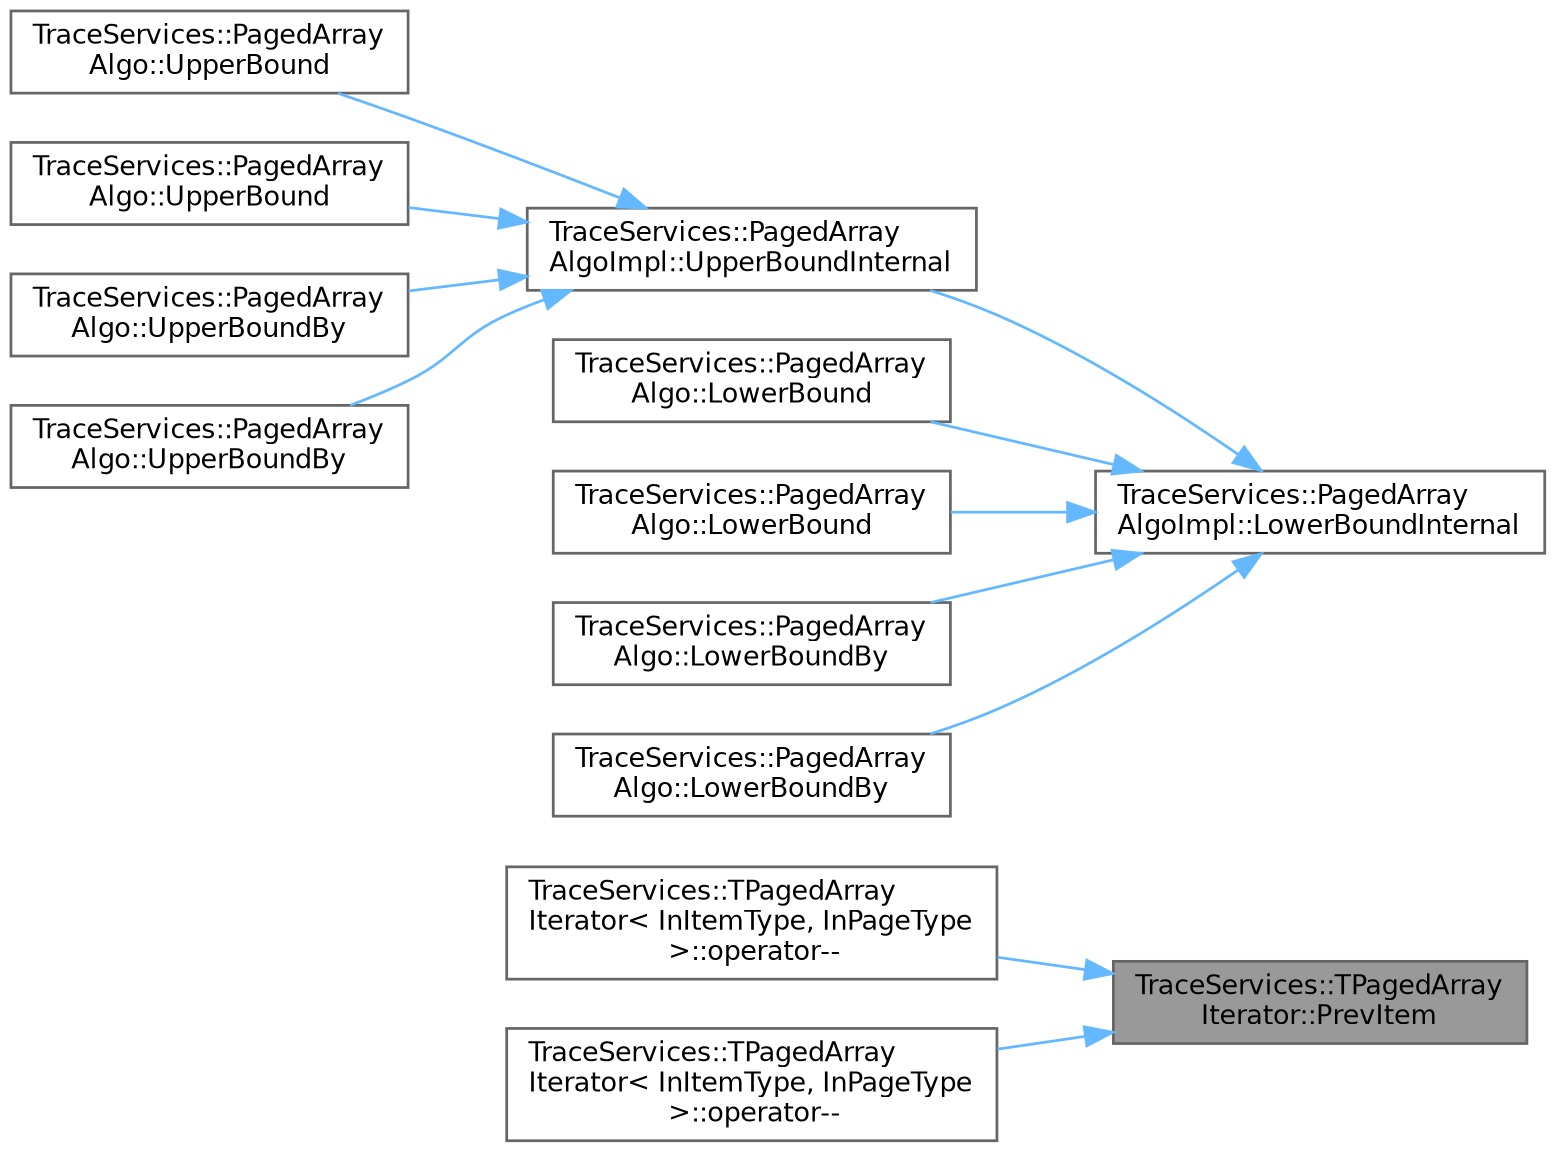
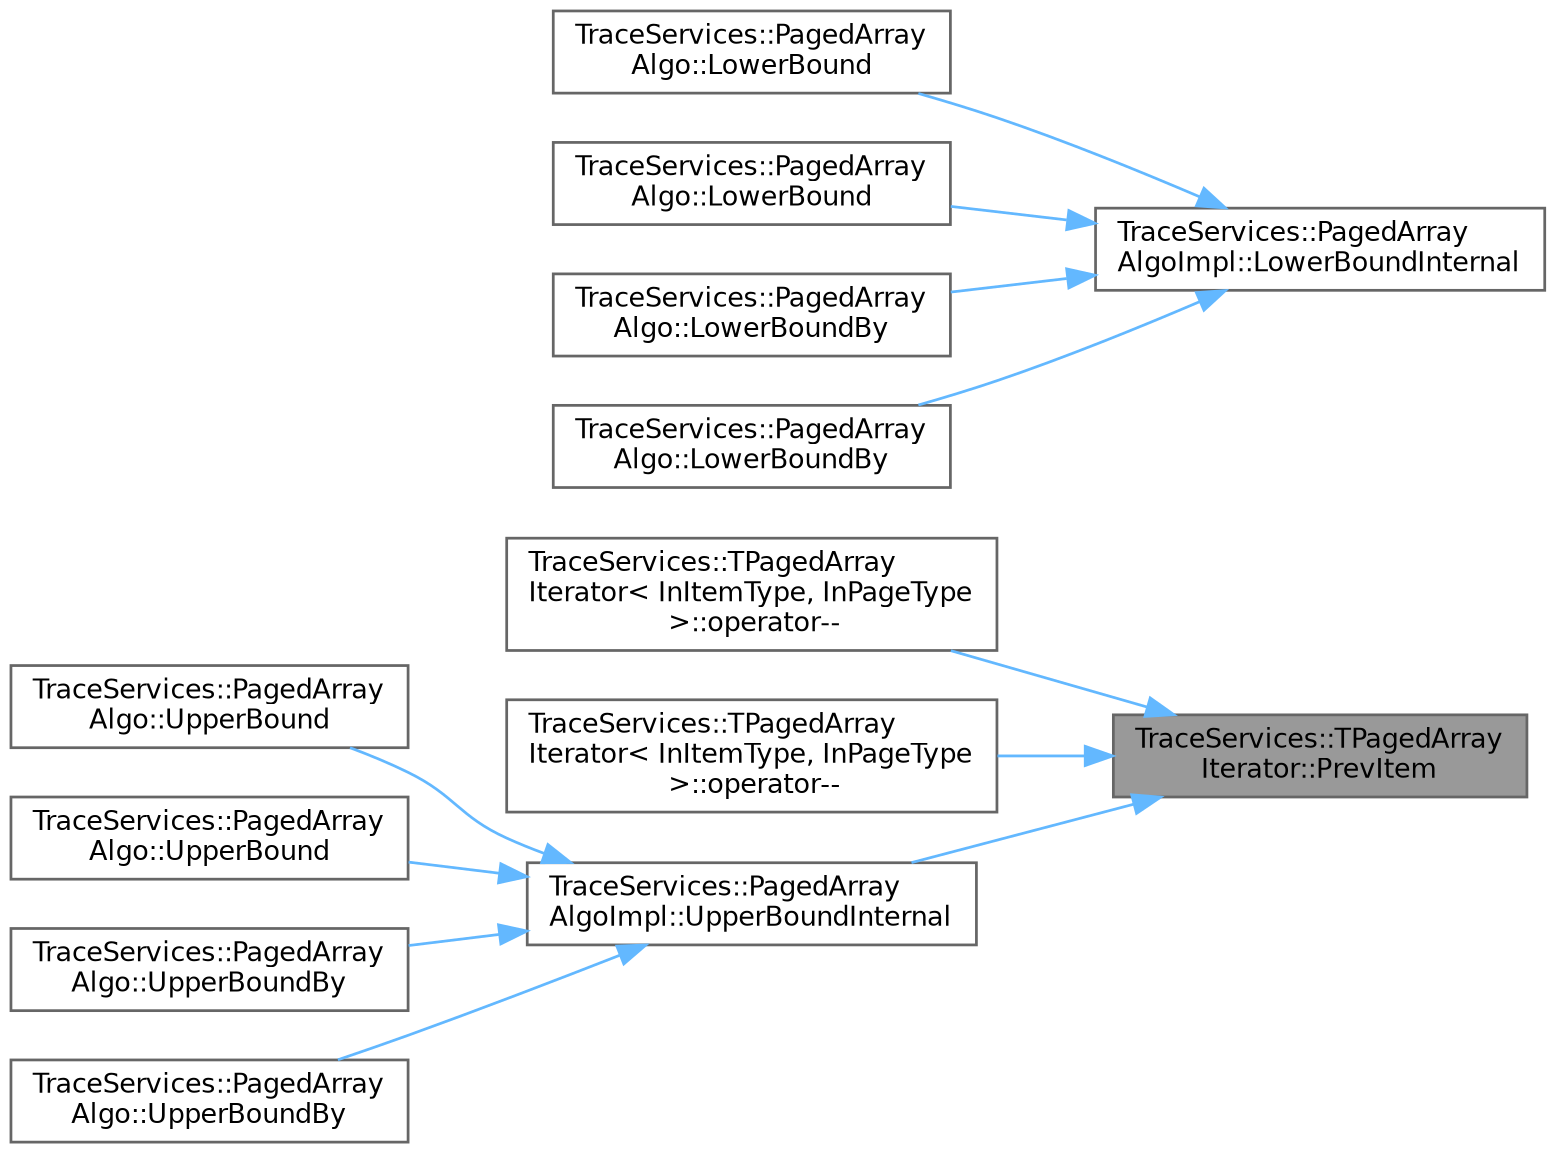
  digraph {
    rankdir=RL
    node [color=grey40 fillcolor=white fontname=Helvetica fontsize=10 shape=box style=filled]
    edge [color=steelblue1 dir=back fontname=Helvetica fontsize=10 labelfontname=Helvetica labelfontsize=10 style=solid]
    n1 [color=gray40 fillcolor=grey60 fontcolor=black height=0.2 label="TraceServices::TPagedArray\lIterator::PrevItem" width=0.4]
    n2 [height=0.2 label="TraceServices::TPagedArray\lIterator\< InItemType, InPageType\l \>::operator--" width=0.4]
    n3 [height=0.2 label="TraceServices::TPagedArray\lIterator\< InItemType, InPageType\l \>::operator--" width=0.4]
    n4 [height=0.2 label="TraceServices::PagedArray\lAlgoImpl::UpperBoundInternal" width=0.4]
    n5 [height=0.2 label="TraceServices::PagedArray\lAlgoImpl::LowerBoundInternal" width=0.4]
    n6 [height=0.2 label="TraceServices::PagedArray\lAlgo::LowerBound" width=0.4]
    n7 [height=0.2 label="TraceServices::PagedArray\lAlgo::LowerBound" width=0.4]
    n8 [height=0.2 label="TraceServices::PagedArray\lAlgo::LowerBoundBy" width=0.4]
    n9 [height=0.2 label="TraceServices::PagedArray\lAlgo::LowerBoundBy" width=0.4]
    n10 [height=0.2 label="TraceServices::PagedArray\lAlgo::UpperBound" width=0.4]
    n11 [height=0.2 label="TraceServices::PagedArray\lAlgo::UpperBound" width=0.4]
    n12 [height=0.2 label="TraceServices::PagedArray\lAlgo::UpperBoundBy" width=0.4]
    n13 [height=0.2 label="TraceServices::PagedArray\lAlgo::UpperBoundBy" width=0.4]
    n1 -> n2
    n1 -> n3
-   n5 -> n4
+   n1 -> n4
    n4 -> n10
    n4 -> n11
    n4 -> n12
    n4 -> n13
    n5 -> n6
    n5 -> n7
    n5 -> n8
    n5 -> n9
  }
